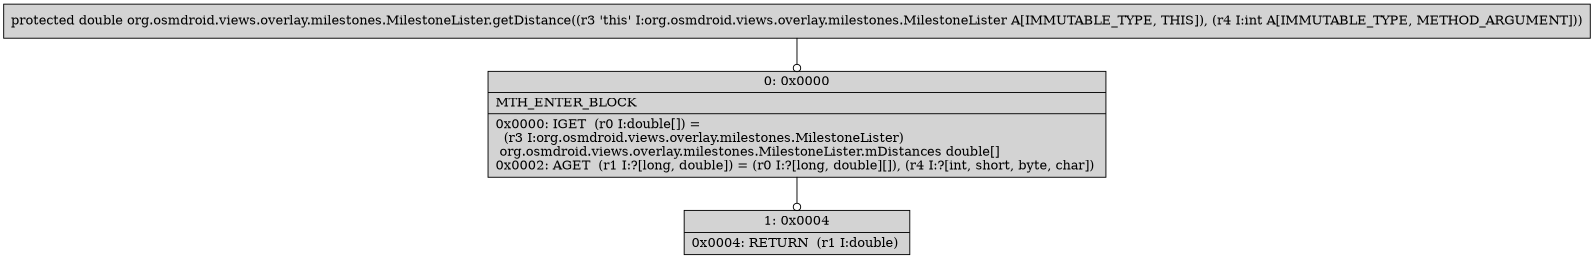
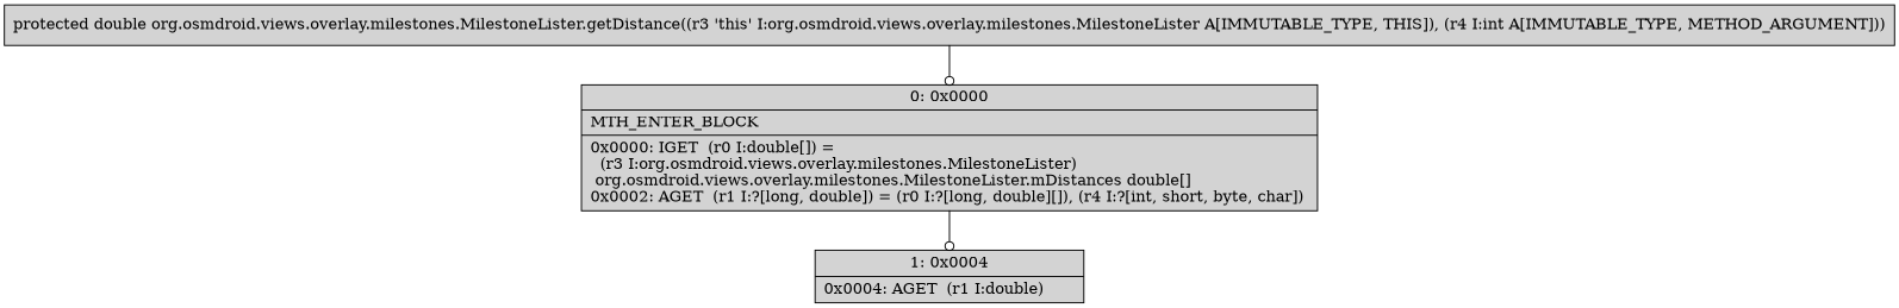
  digraph {
    node [shape=record style=filled fillcolor=lightgrey]
    edge [arrowhead=odot]
    n1 [label="{0\:\ 0x0000|MTH_ENTER_BLOCK\l|0x0000: IGET  (r0 I:double[]) = \l  (r3 I:org.osmdroid.views.overlay.milestones.MilestoneLister)\l org.osmdroid.views.overlay.milestones.MilestoneLister.mDistances double[] \l0x0002: AGET  (r1 I:?[long, double]) = (r0 I:?[long, double][]), (r4 I:?[int, short, byte, char]) \l}"]
-   n2 [label="{1\:\ 0x0004|0x0004: RETURN  (r1 I:double) \l}"]
+   n2 [label="{1\:\ 0x0004|0x0004: AGET  (r1 I:double) \l}"]
    n3 [label="{protected double org.osmdroid.views.overlay.milestones.MilestoneLister.getDistance((r3 'this' I:org.osmdroid.views.overlay.milestones.MilestoneLister A[IMMUTABLE_TYPE, THIS]), (r4 I:int A[IMMUTABLE_TYPE, METHOD_ARGUMENT])) }"]
    n1 -> n2
    n3 -> n1
  }
